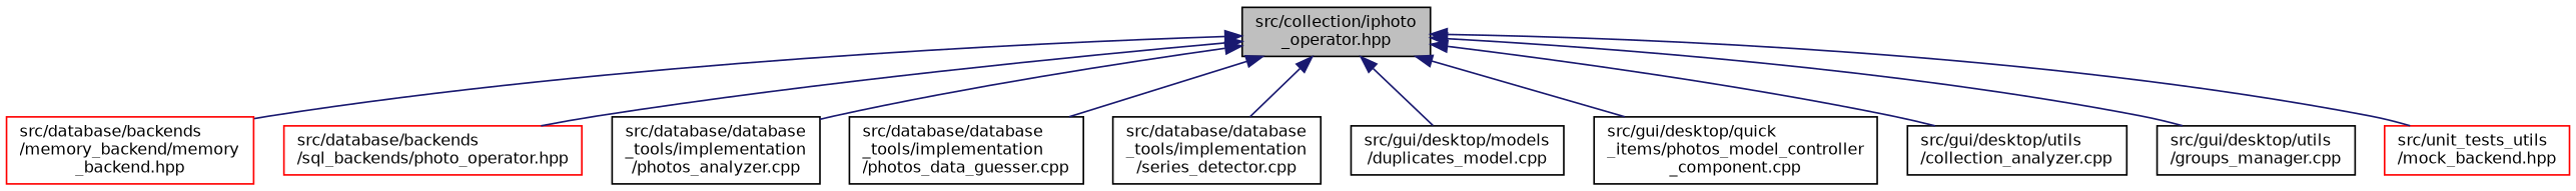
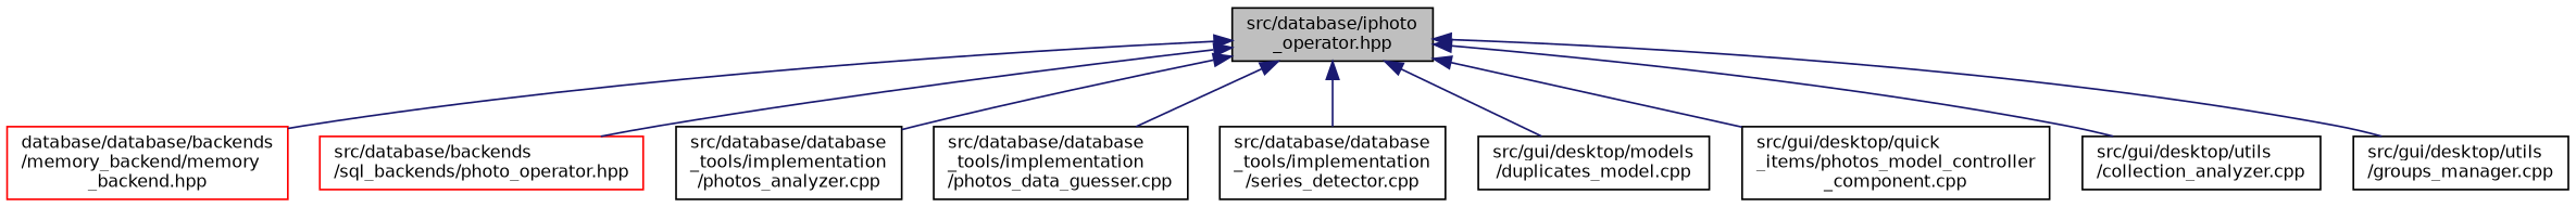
  digraph {
    node [color=black fillcolor=white fontname=Helvetica fontsize=10 shape=record style=filled]
    edge [color=midnightblue dir=back fontname=Helvetica fontsize=10 labelfontname=Helvetica labelfontsize=10 style=solid]
-   n1 [fillcolor=grey75 fontcolor=black height=0.2 label="src/collection/iphoto\l_operator.hpp" width=0.4]
-   n2 [color=red height=0.2 label="src/database/backends\l/memory_backend/memory\l_backend.hpp" width=0.4]
+   n1 [fillcolor=grey75 fontcolor=black height=0.2 label="src/database/iphoto\l_operator.hpp" width=0.4]
+   n2 [color=red height=0.2 label="database/database/backends\l/memory_backend/memory\l_backend.hpp" width=0.4]
    n3 [color=red height=0.2 label="src/database/backends\l/sql_backends/photo_operator.hpp" width=0.4]
    n4 [height=0.2 label="src/database/database\l_tools/implementation\l/photos_analyzer.cpp" width=0.4]
    n5 [height=0.2 label="src/database/database\l_tools/implementation\l/photos_data_guesser.cpp" width=0.4]
    n6 [height=0.2 label="src/database/database\l_tools/implementation\l/series_detector.cpp" width=0.4]
    n7 [height=0.2 label="src/gui/desktop/models\l/duplicates_model.cpp" width=0.4]
    n8 [height=0.2 label="src/gui/desktop/quick\l_items/photos_model_controller\l_component.cpp" width=0.4]
    n9 [height=0.2 label="src/gui/desktop/utils\l/collection_analyzer.cpp" width=0.4]
    n10 [height=0.2 label="src/gui/desktop/utils\l/groups_manager.cpp" width=0.4]
-   n11 [color=red height=0.2 label="src/unit_tests_utils\l/mock_backend.hpp" width=0.4]
    n1 -> n2
    n1 -> n3
    n1 -> n4
    n1 -> n5
    n1 -> n6
    n1 -> n7
    n1 -> n8
    n1 -> n9
    n1 -> n10
-   n1 -> n11
  }
